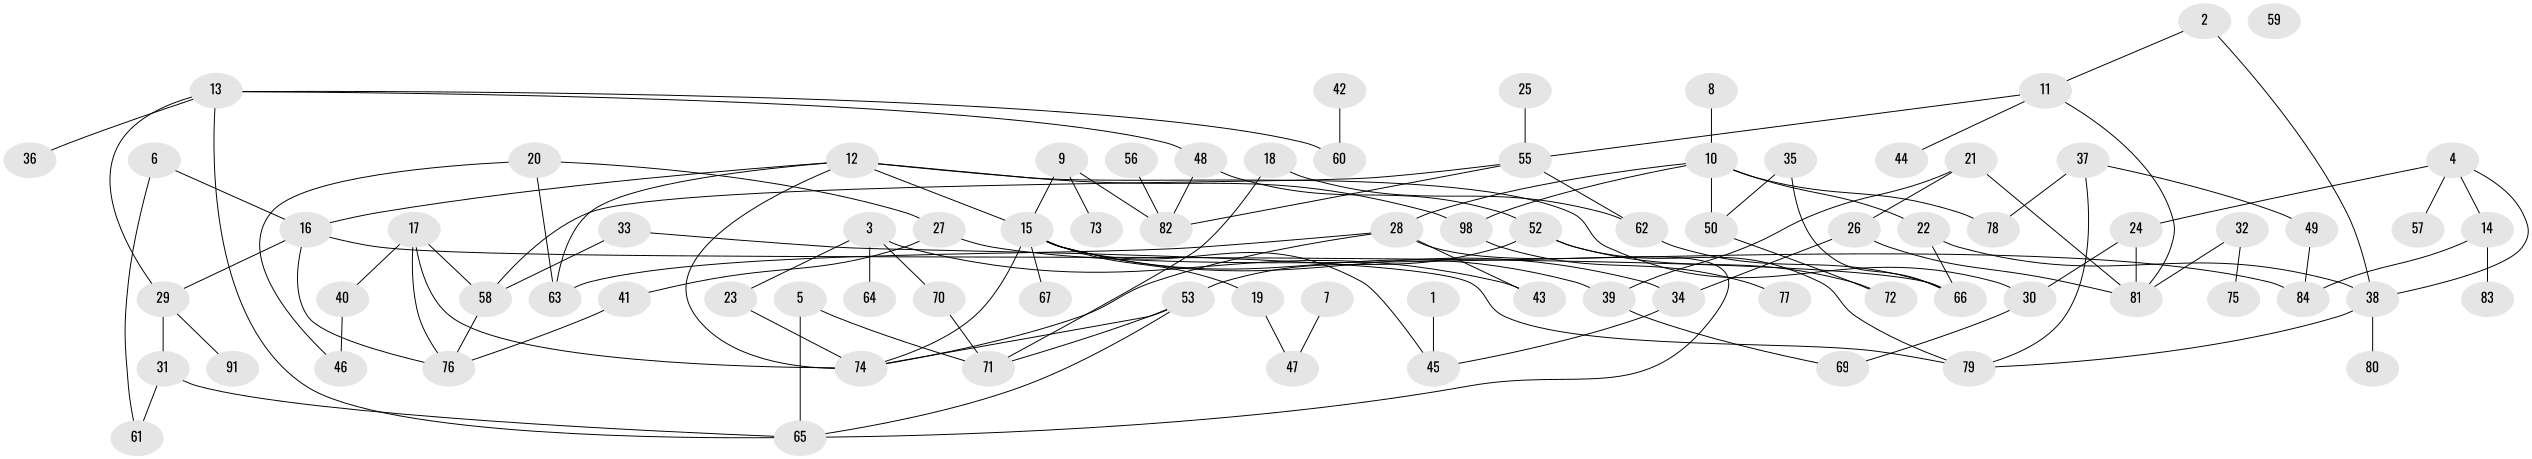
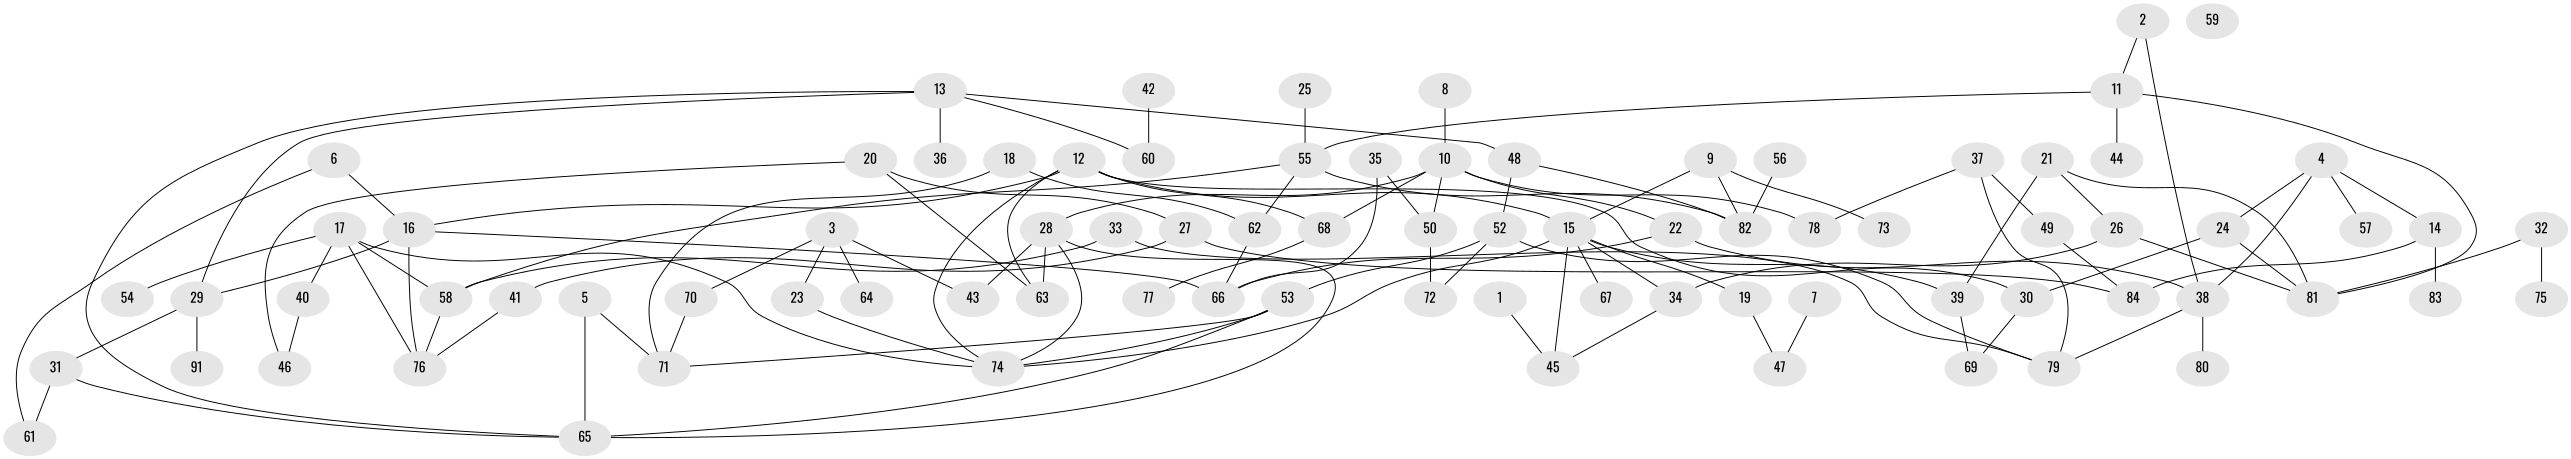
  graph {
    fontname=Oswald
    node [color=gray90 fontname=Oswald style=filled]
    edge [fontname=Oswald]
    1
    45
    2
    11
    38
    44
    55
    81
    79
    80
    3
    23
    43
    64
    70
    74
    71
    4
    14
    24
    57
    83
    84
    30
    5
    65
    6
    16
    61
    29
    66
    76
    7
    47
    8
    10
    22
    28
    50
-   68 [label=98]
+   68
    78
    9
    82
    15
    73
    19
    34
    39
    67
    63
    72
    77
    58
    62
    12
    69
    13
    36
    48
    60
    31
    n62 [label=91]
    52
    17
    40
+   54
    46
    18
    20
    27
    41
    21
    26
    25
    33
    32
    75
    35
    37
    49
    42
    53
    56
    59
    1 -- 45
    2 -- 11
    2 -- 38
    11 -- 44
    11 -- 55
    11 -- 81
    38 -- 79
    38 -- 80
    55 -- 82
    55 -- 58
    55 -- 62
    3 -- 23
    3 -- 43
    3 -- 64
    3 -- 70
    23 -- 74
    70 -- 71
    4 -- 38
    4 -- 14
    4 -- 24
    4 -- 57
    14 -- 83
    14 -- 84
    24 -- 81
    24 -- 30
    30 -- 69
    5 -- 71
    5 -- 65
    6 -- 16
    6 -- 61
    16 -- 29
    16 -- 66
    16 -- 76
    29 -- 31
    29 -- n62
    7 -- 47
    8 -- 10
    10 -- 22
    10 -- 28
    10 -- 50
    10 -- 68
    10 -- 78
    22 -- 38
    22 -- 66
    28 -- 43
    28 -- 74
    28 -- 65
    28 -- 63
    50 -- 72
    68 -- 77
    9 -- 82
    9 -- 15
    9 -- 73
    15 -- 45
    15 -- 74
    15 -- 19
    15 -- 34
    15 -- 39
    15 -- 67
    19 -- 47
    34 -- 45
    39 -- 69
    58 -- 76
    62 -- 66
    12 -- 74
    12 -- 30
    12 -- 16
    12 -- 68
    12 -- 15
    12 -- 63
    13 -- 65
    13 -- 29
    13 -- 36
    13 -- 48
    13 -- 60
    48 -- 82
    48 -- 52
    31 -- 65
    31 -- 61
    52 -- 79
    52 -- 72
    52 -- 53
    17 -- 74
    17 -- 76
    17 -- 58
    17 -- 40
+   17 -- 54
    40 -- 46
    18 -- 71
    18 -- 62
    20 -- 63
    20 -- 46
    20 -- 27
    27 -- 84
    27 -- 41
    41 -- 76
    21 -- 81
    21 -- 39
    21 -- 26
    26 -- 81
    26 -- 34
    25 -- 55
    33 -- 79
    33 -- 58
    32 -- 81
    32 -- 75
    35 -- 66
    35 -- 50
    37 -- 79
    37 -- 78
    37 -- 49
    49 -- 84
    42 -- 60
    53 -- 74
    53 -- 71
    53 -- 65
    56 -- 82
  }
